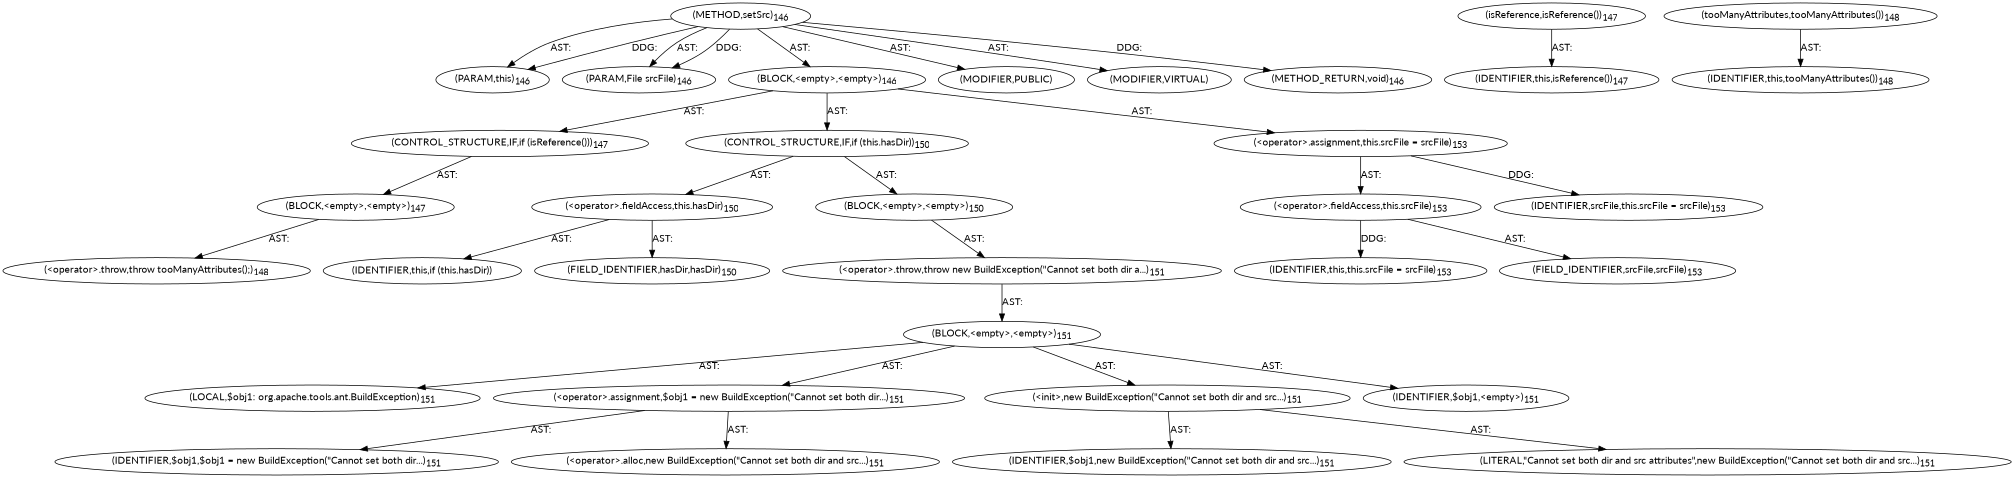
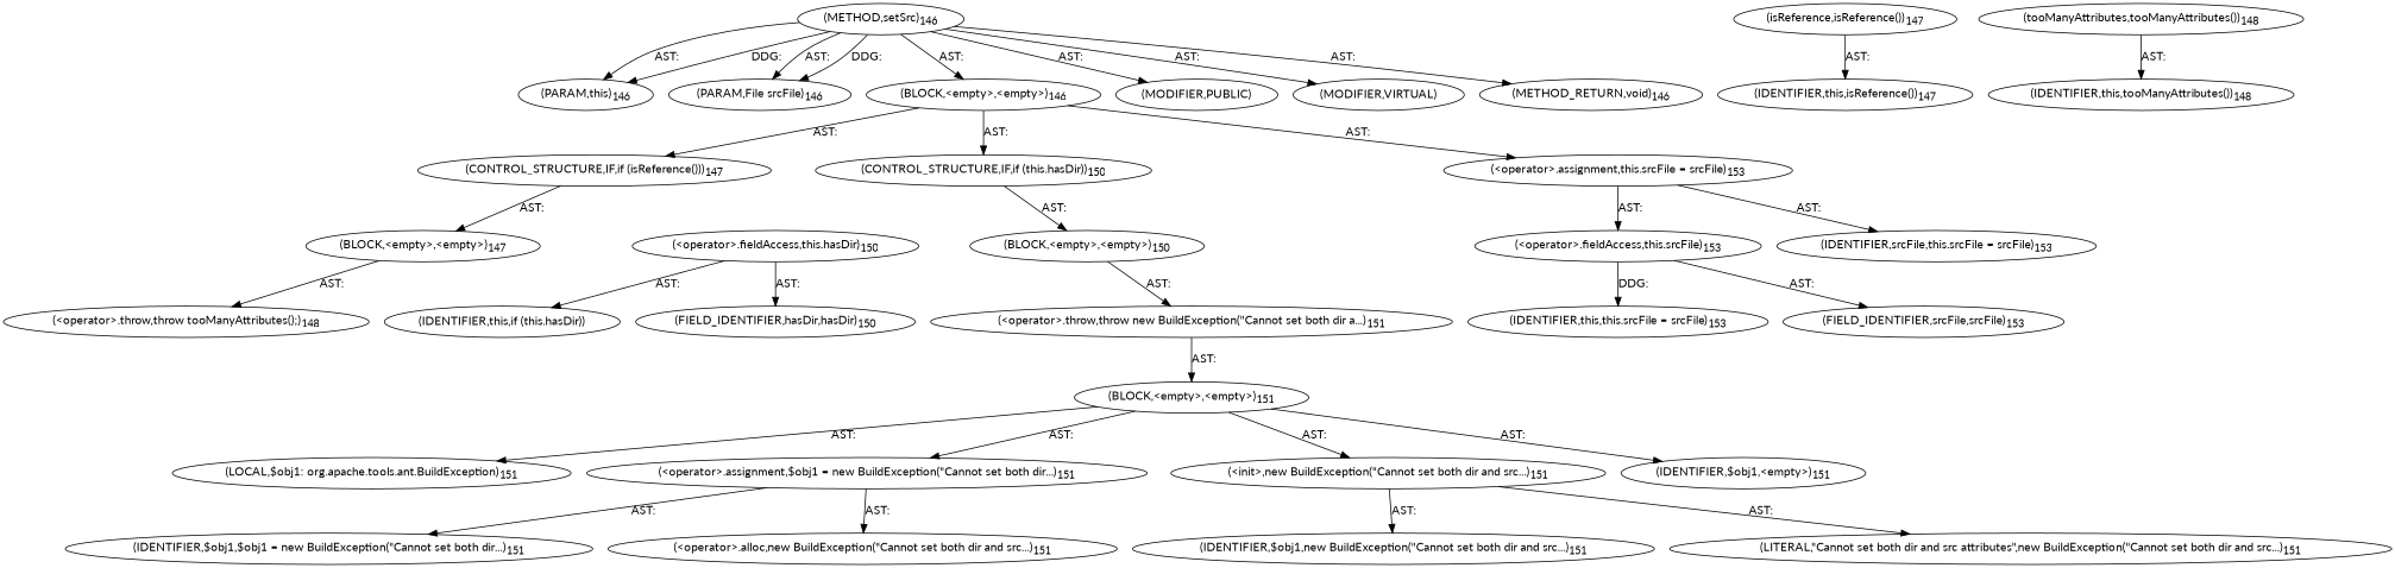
  digraph {
    fontname=Lato
    node [fontname=Lato]
    edge [fontname=Lato]
    n1 [label=<(METHOD,setSrc)<SUB>146</SUB>>]
    n2 [label=<(PARAM,this)<SUB>146</SUB>>]
    n3 [label=<(PARAM,File srcFile)<SUB>146</SUB>>]
    n4 [label=<(BLOCK,&lt;empty&gt;,&lt;empty&gt;)<SUB>146</SUB>>]
    n5 [label=<(MODIFIER,PUBLIC)>]
    n6 [label=<(MODIFIER,VIRTUAL)>]
    n7 [label=<(METHOD_RETURN,void)<SUB>146</SUB>>]
    n8 [label=<(CONTROL_STRUCTURE,IF,if (isReference()))<SUB>147</SUB>>]
    n9 [label=<(CONTROL_STRUCTURE,IF,if (this.hasDir))<SUB>150</SUB>>]
    n10 [label=<(&lt;operator&gt;.assignment,this.srcFile = srcFile)<SUB>153</SUB>>]
    n11 [label=<(BLOCK,&lt;empty&gt;,&lt;empty&gt;)<SUB>147</SUB>>]
    n12 [label=<(&lt;operator&gt;.fieldAccess,this.hasDir)<SUB>150</SUB>>]
    n13 [label=<(BLOCK,&lt;empty&gt;,&lt;empty&gt;)<SUB>150</SUB>>]
    n14 [label=<(&lt;operator&gt;.fieldAccess,this.srcFile)<SUB>153</SUB>>]
    n15 [label=<(IDENTIFIER,srcFile,this.srcFile = srcFile)<SUB>153</SUB>>]
    n16 [label=<(isReference,isReference())<SUB>147</SUB>>]
    n17 [label=<(IDENTIFIER,this,isReference())<SUB>147</SUB>>]
    n18 [label=<(&lt;operator&gt;.throw,throw tooManyAttributes();)<SUB>148</SUB>>]
    n19 [label=<(tooManyAttributes,tooManyAttributes())<SUB>148</SUB>>]
    n20 [label=<(IDENTIFIER,this,tooManyAttributes())<SUB>148</SUB>>]
    n21 [label=<(IDENTIFIER,this,if (this.hasDir))>]
    n22 [label=<(FIELD_IDENTIFIER,hasDir,hasDir)<SUB>150</SUB>>]
    n23 [label=<(&lt;operator&gt;.throw,throw new BuildException(&quot;Cannot set both dir a...)<SUB>151</SUB>>]
    n24 [label=<(BLOCK,&lt;empty&gt;,&lt;empty&gt;)<SUB>151</SUB>>]
    n25 [label=<(LOCAL,$obj1: org.apache.tools.ant.BuildException)<SUB>151</SUB>>]
    n26 [label=<(&lt;operator&gt;.assignment,$obj1 = new BuildException(&quot;Cannot set both dir...)<SUB>151</SUB>>]
    n27 [label=<(&lt;init&gt;,new BuildException(&quot;Cannot set both dir and src...)<SUB>151</SUB>>]
    n28 [label=<(IDENTIFIER,$obj1,&lt;empty&gt;)<SUB>151</SUB>>]
    n29 [label=<(IDENTIFIER,$obj1,$obj1 = new BuildException(&quot;Cannot set both dir...)<SUB>151</SUB>>]
    n30 [label=<(&lt;operator&gt;.alloc,new BuildException(&quot;Cannot set both dir and src...)<SUB>151</SUB>>]
    n31 [label=<(IDENTIFIER,$obj1,new BuildException(&quot;Cannot set both dir and src...)<SUB>151</SUB>>]
    n32 [label=<(LITERAL,&quot;Cannot set both dir and src attributes&quot;,new BuildException(&quot;Cannot set both dir and src...)<SUB>151</SUB>>]
    n33 [label=<(IDENTIFIER,this,this.srcFile = srcFile)<SUB>153</SUB>>]
    n34 [label=<(FIELD_IDENTIFIER,srcFile,srcFile)<SUB>153</SUB>>]
    n1 -> n2 [label="AST: "]
    n1 -> n2 [label="DDG: "]
    n1 -> n3 [label="AST: "]
    n1 -> n3 [label="DDG: "]
    n1 -> n4 [label="AST: "]
    n1 -> n5 [label="AST: "]
    n1 -> n6 [label="AST: "]
-   n1 -> n7 [label="DDG: "]
+   n1 -> n7 [label="AST: "]
    n4 -> n8 [label="AST: "]
    n4 -> n9 [label="AST: "]
    n4 -> n10 [label="AST: "]
    n8 -> n11 [label="AST: "]
-   n9 -> n12 [label="AST: "]
    n9 -> n13 [label="AST: "]
    n10 -> n14 [label="AST: "]
-   n10 -> n15 [label="DDG: "]
+   n10 -> n15 [label="AST: "]
    n11 -> n18 [label="AST: "]
    n12 -> n21 [label="AST: "]
    n12 -> n22 [label="AST: "]
    n13 -> n23 [label="AST: "]
    n14 -> n33 [label="DDG: "]
    n14 -> n34 [label="AST: "]
    n16 -> n17 [label="AST: "]
    n19 -> n20 [label="AST: "]
    n23 -> n24 [label="AST: "]
    n24 -> n25 [label="AST: "]
    n24 -> n26 [label="AST: "]
    n24 -> n27 [label="AST: "]
    n24 -> n28 [label="AST: "]
    n26 -> n29 [label="AST: "]
    n26 -> n30 [label="AST: "]
    n27 -> n31 [label="AST: "]
    n27 -> n32 [label="AST: "]
  }
